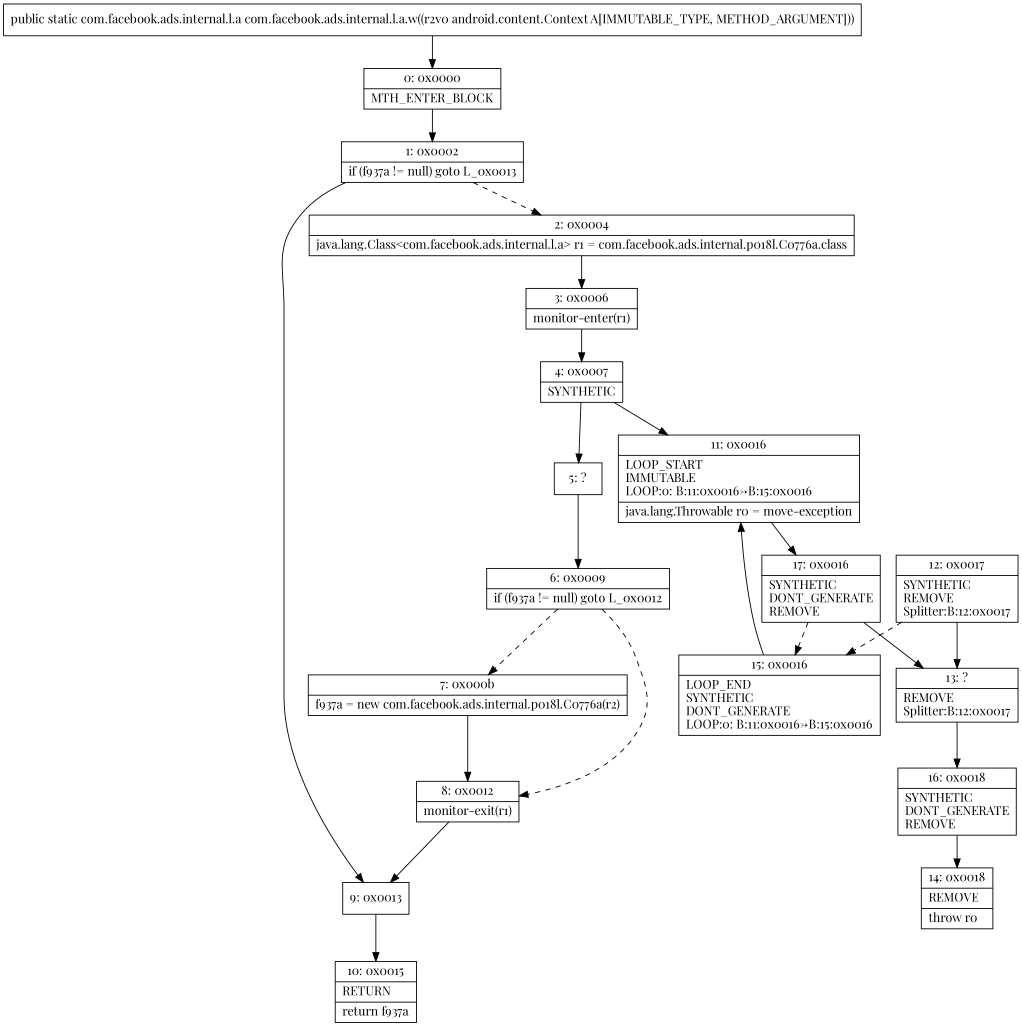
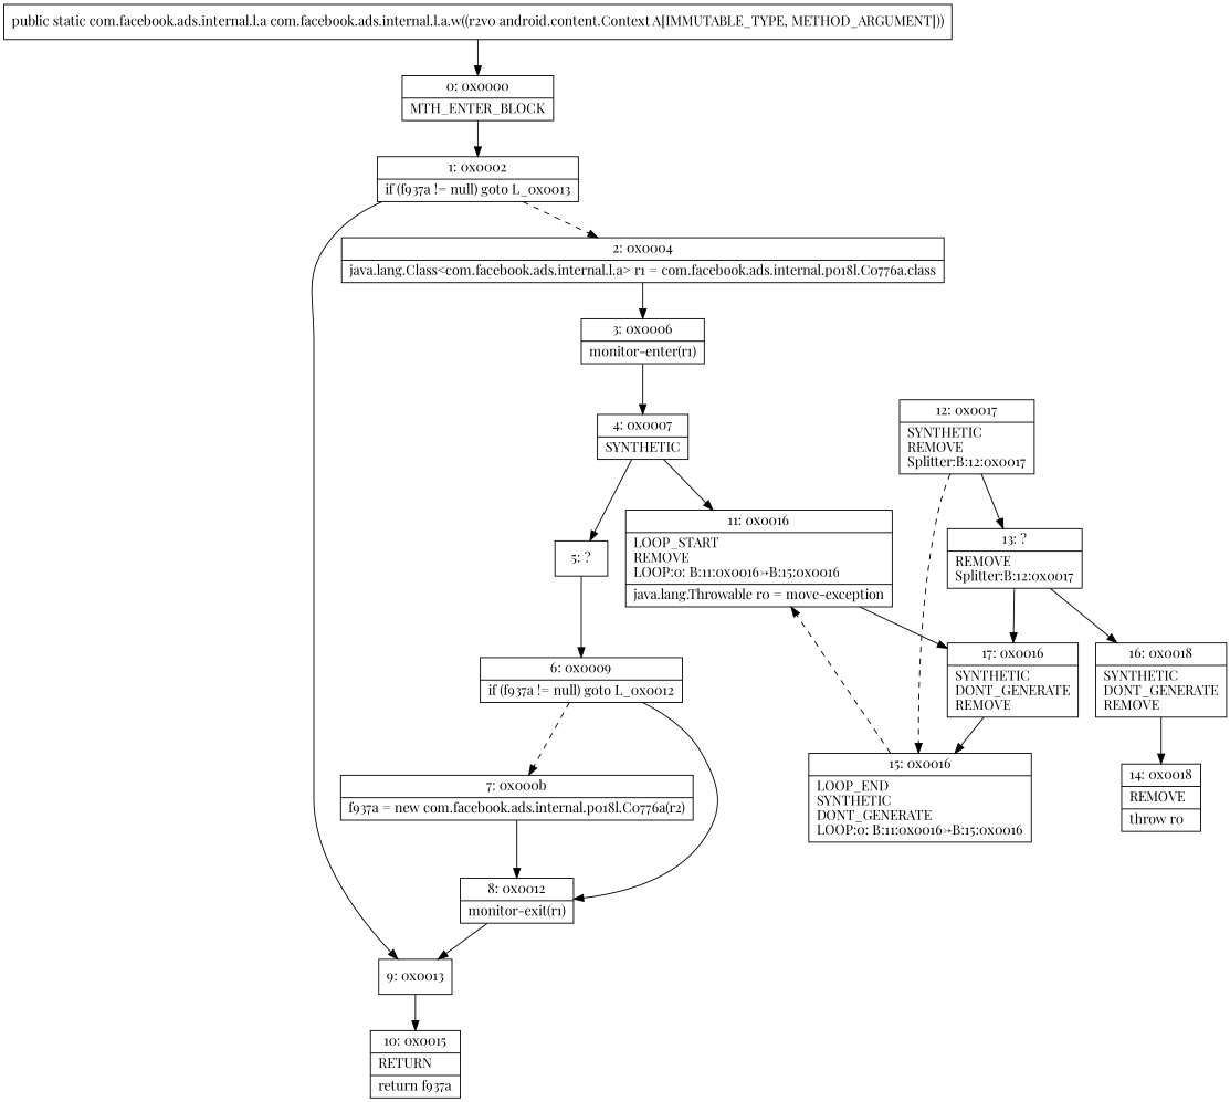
  digraph {
    fontname="Playfair Display"
    node [fontname="Playfair Display" shape=record]
    edge [fontname="Playfair Display"]
    n1 [label="{0\:\ 0x0000|MTH_ENTER_BLOCK\l}"]
    n2 [label="{1\:\ 0x0002|if (f937a != null) goto L_0x0013\l}"]
    n3 [label="{2\:\ 0x0004|java.lang.Class\<com.facebook.ads.internal.l.a\> r1 = com.facebook.ads.internal.p018l.C0776a.class\l}"]
    n4 [label="{9\:\ 0x0013}"]
    n5 [label="{3\:\ 0x0006|monitor\-enter(r1)\l}"]
    n6 [label="{10\:\ 0x0015|RETURN\l|return f937a\l}"]
    n7 [label="{4\:\ 0x0007|SYNTHETIC\l}"]
    n8 [label="{5\:\ ?}"]
-   n9 [label="{11\:\ 0x0016|LOOP_START\lIMMUTABLE\lLOOP:0: B:11:0x0016\-\>B:15:0x0016\l|java.lang.Throwable r0 = move\-exception\l}"]
+   n9 [label="{11\:\ 0x0016|LOOP_START\lREMOVE\lLOOP:0: B:11:0x0016\-\>B:15:0x0016\l|java.lang.Throwable r0 = move\-exception\l}"]
    n10 [label="{6\:\ 0x0009|if (f937a != null) goto L_0x0012\l}"]
    n11 [label="{17\:\ 0x0016|SYNTHETIC\lDONT_GENERATE\lREMOVE\l}"]
    n12 [label="{7\:\ 0x000b|f937a = new com.facebook.ads.internal.p018l.C0776a(r2)\l}"]
    n13 [label="{8\:\ 0x0012|monitor\-exit(r1)\l}"]
    n14 [label="{12\:\ 0x0017|SYNTHETIC\lREMOVE\lSplitter:B:12:0x0017\l}"]
    n15 [label="{13\:\ ?|REMOVE\lSplitter:B:12:0x0017\l}"]
    n16 [label="{15\:\ 0x0016|LOOP_END\lSYNTHETIC\lDONT_GENERATE\lLOOP:0: B:11:0x0016\-\>B:15:0x0016\l}"]
    n17 [label="{16\:\ 0x0018|SYNTHETIC\lDONT_GENERATE\lREMOVE\l}"]
    n18 [label="{14\:\ 0x0018|REMOVE\l|throw r0\l}"]
    n19 [label="{public static com.facebook.ads.internal.l.a com.facebook.ads.internal.l.a.w((r2v0 android.content.Context A[IMMUTABLE_TYPE, METHOD_ARGUMENT])) }"]
    n1 -> n2
    n2 -> n3 [style=dashed]
    n2 -> n4
    n3 -> n5
    n4 -> n6
    n5 -> n7
    n7 -> n8
    n7 -> n9
    n8 -> n10
    n9 -> n11
    n10 -> n12 [style=dashed]
-   n10 -> n13 [style=dashed]
-   n11 -> n16 [style=dashed]
+   n10 -> n13
+   n11 -> n16
    n12 -> n13
    n13 -> n4
    n14 -> n15
    n14 -> n16 [style=dashed]
-   n11 -> n15
+   n15 -> n11
    n15 -> n17
-   n16 -> n9
+   n16 -> n9 [style=dashed]
    n17 -> n18
    n19 -> n1
  }
